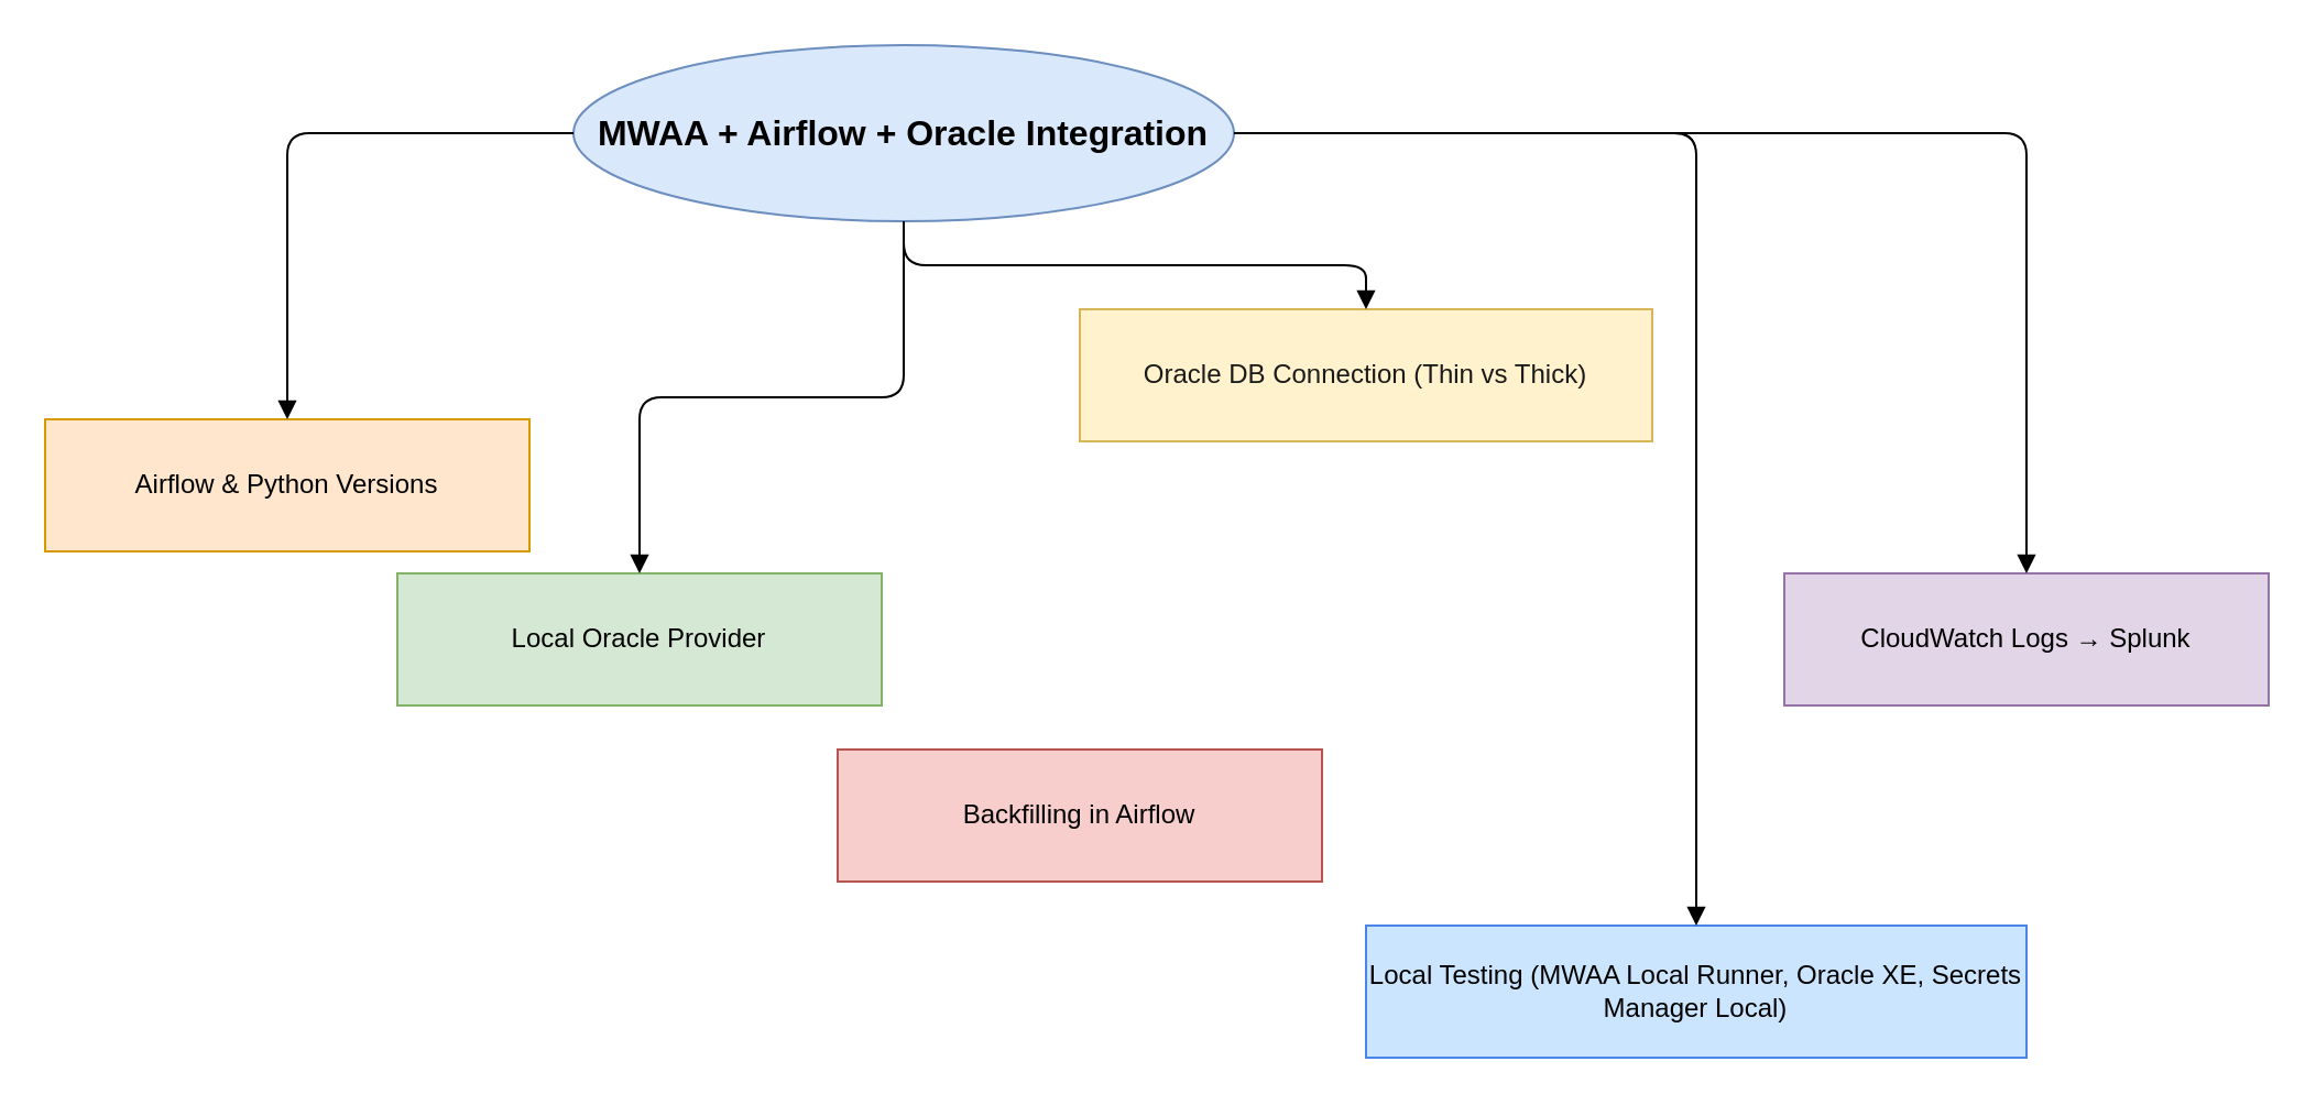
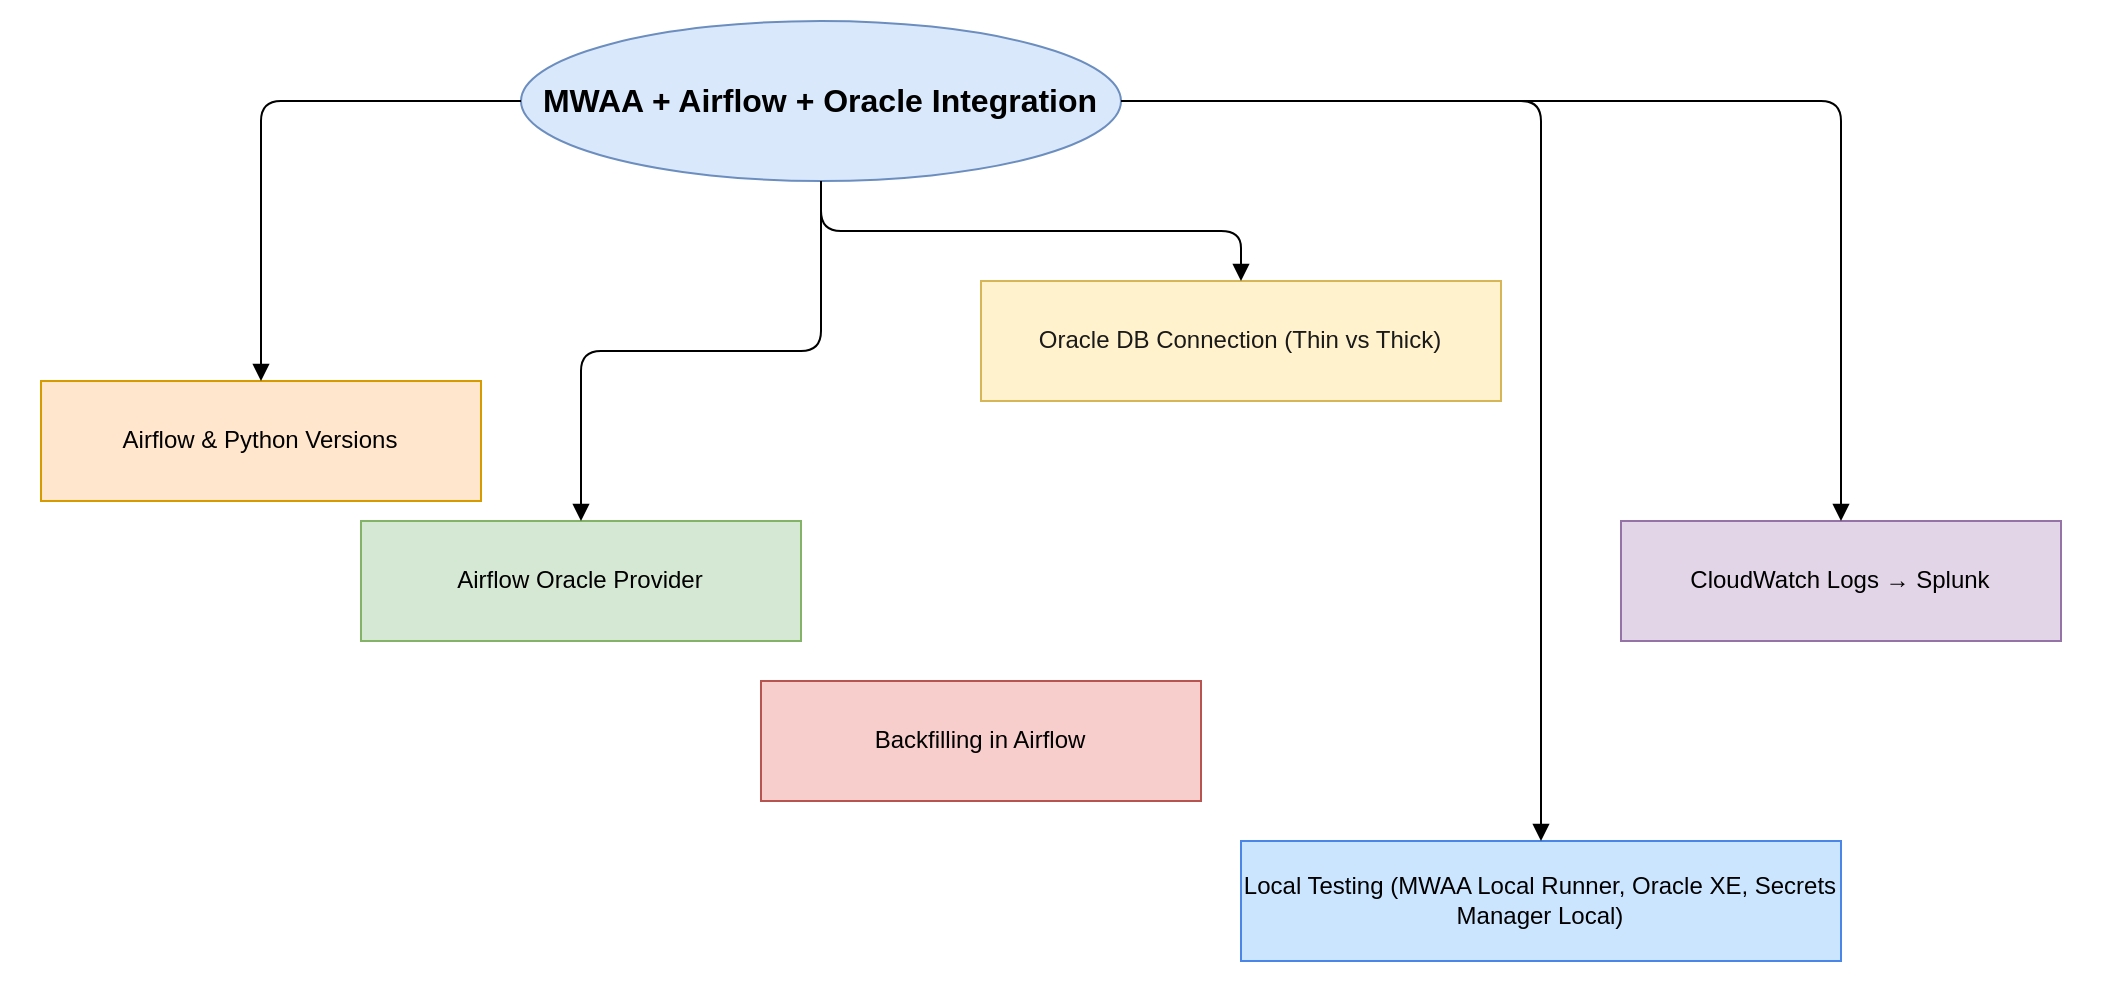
  <mxCell id="0" />
  <mxCell id="1" parent="0" />
- <mxCell id="2" value="MWAA + Airflow + Oracle Integration" style="shape=ellipse;whiteSpace=wrap;html=1;fillColor=#dae8fc;strokeColor=#6c8ebf;fontSize=16;fontStyle=1;fontColor=#000000;" vertex="1" parent="1"><mxGeometry x="260" y="20" width="300" height="80" as="geometry" /></mxCell>
+ <mxCell id="2" value="MWAA + Airflow + Oracle Integration" style="shape=ellipse;whiteSpace=wrap;html=1;fillColor=#dae8fc;strokeColor=#6c8ebf;fontSize=16;fontStyle=1;fontColor=#000000;" vertex="1" parent="1"><mxGeometry x="260" y="10" width="300" height="80" as="geometry" /></mxCell>
  <mxCell id="3" value="Airflow &amp;amp; Python Versions" style="shape=rectangle;whiteSpace=wrap;html=1;fillColor=#ffe6cc;strokeColor=#d79b00;fontColor=#000000;" vertex="1" parent="1"><mxGeometry x="20" y="190" width="220" height="60" as="geometry" /></mxCell>
  <mxCell id="4" style="edgeStyle=orthogonalEdgeStyle;endArrow=block;html=1;exitX=0;exitY=0.5;exitDx=0;exitDy=0;" edge="1" parent="1" source="2" target="3"><mxGeometry relative="1" as="geometry" /></mxCell>
- <mxCell id="5" value="Local Oracle Provider" style="shape=rectangle;whiteSpace=wrap;html=1;fillColor=#d5e8d4;strokeColor=#82b366;fontColor=#000000;" vertex="1" parent="1"><mxGeometry x="180" y="260" width="220" height="60" as="geometry" /></mxCell>
+ <mxCell id="5" value="Airflow Oracle Provider" style="shape=rectangle;whiteSpace=wrap;html=1;fillColor=#d5e8d4;strokeColor=#82b366;fontColor=#000000;" vertex="1" parent="1"><mxGeometry x="180" y="260" width="220" height="60" as="geometry" /></mxCell>
  <mxCell id="6" style="edgeStyle=orthogonalEdgeStyle;endArrow=block;html=1" edge="1" parent="1" source="2" target="5"><mxGeometry relative="1" as="geometry" /></mxCell>
  <mxCell id="7" value="Oracle DB Connection (Thin vs Thick)" style="shape=rectangle;whiteSpace=wrap;html=1;fillColor=#fff2cc;strokeColor=#d6b656;fontColor=#1A1A1A;" vertex="1" parent="1"><mxGeometry x="490" y="140" width="260" height="60" as="geometry" /></mxCell>
  <mxCell id="8" style="edgeStyle=orthogonalEdgeStyle;endArrow=block;html=1" edge="1" parent="1" source="2" target="7"><mxGeometry relative="1" as="geometry" /></mxCell>
  <mxCell id="9" value="Backfilling in Airflow" style="shape=rectangle;whiteSpace=wrap;html=1;fillColor=#f8cecc;strokeColor=#b85450;fontColor=#000000;" vertex="1" parent="1"><mxGeometry x="380" y="340" width="220" height="60" as="geometry" /></mxCell>
  <mxCell id="10" value="CloudWatch Logs → Splunk" style="shape=rectangle;whiteSpace=wrap;html=1;fillColor=#e1d5e7;strokeColor=#9673a6;fontColor=#000000;" vertex="1" parent="1"><mxGeometry x="810" y="260" width="220" height="60" as="geometry" /></mxCell>
  <mxCell id="11" style="edgeStyle=orthogonalEdgeStyle;endArrow=block;html=1" edge="1" parent="1" source="2" target="10"><mxGeometry relative="1" as="geometry" /></mxCell>
  <mxCell id="12" value="Local Testing (MWAA Local Runner, Oracle XE, Secrets Manager Local)" style="shape=rectangle;whiteSpace=wrap;html=1;fillColor=#cce5ff;strokeColor=#4a86e8;fontColor=#000000;" vertex="1" parent="1"><mxGeometry x="620" y="420" width="300" height="60" as="geometry" /></mxCell>
  <mxCell id="13" style="edgeStyle=orthogonalEdgeStyle;endArrow=block;html=1" edge="1" parent="1" source="2" target="12"><mxGeometry relative="1" as="geometry" /></mxCell>
